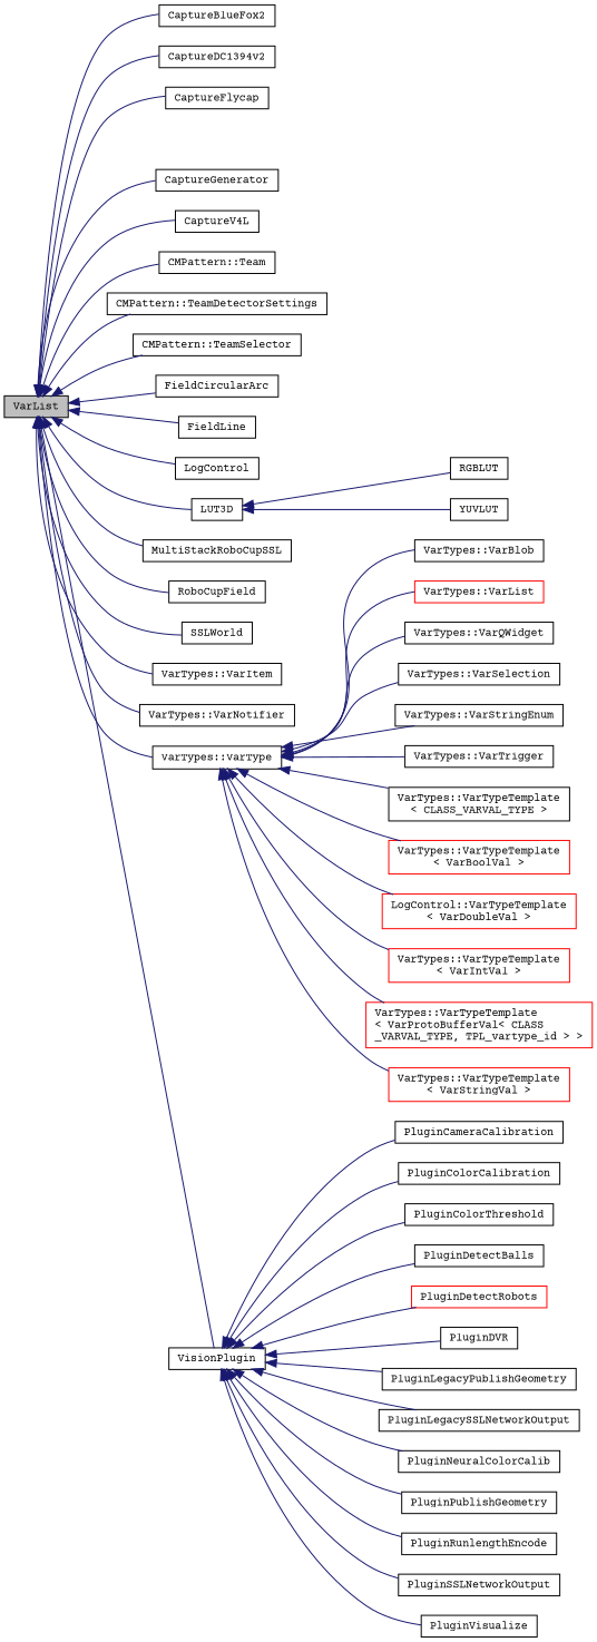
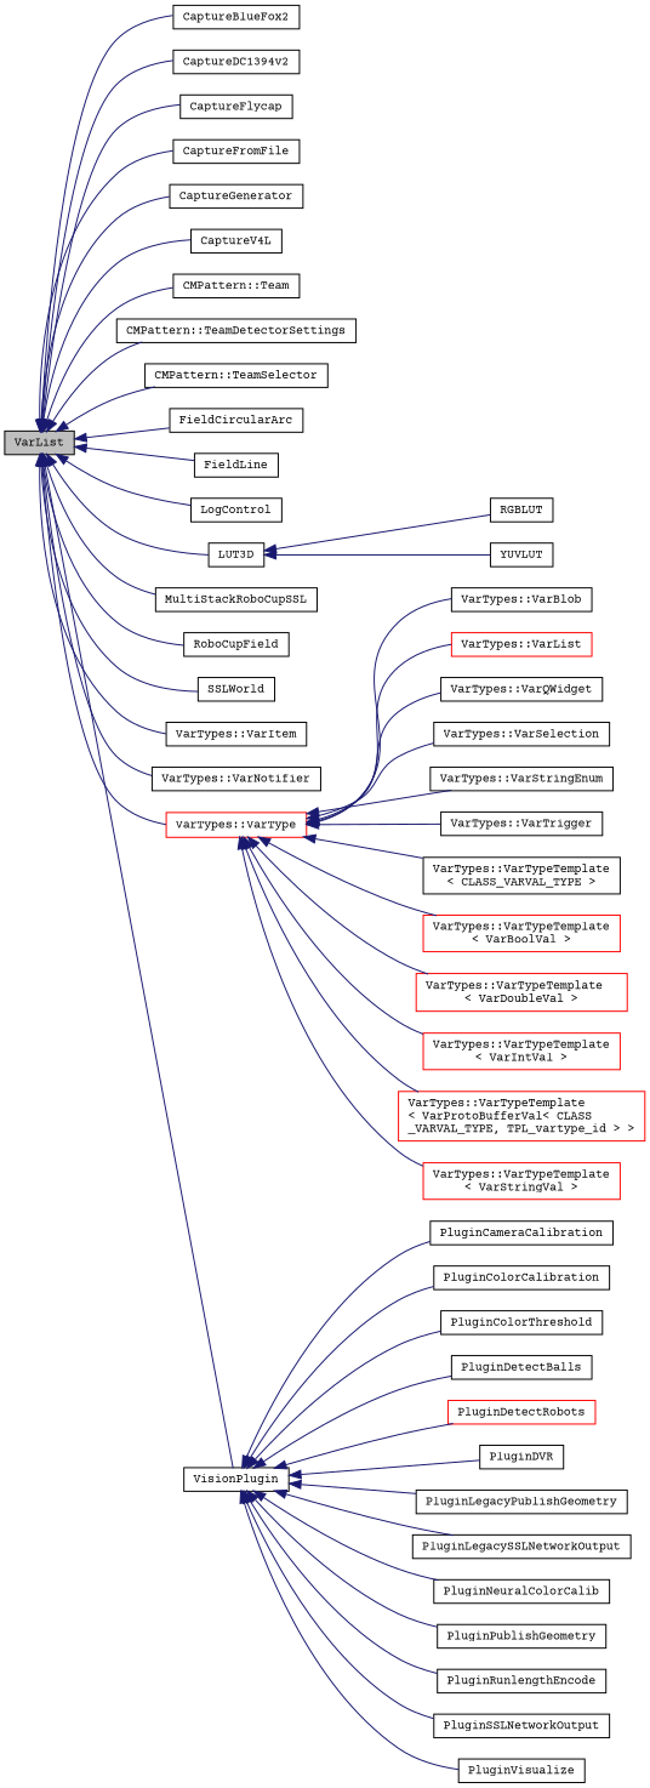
  digraph {
    fontname="Courier Prime"
    rankdir=LR
    node [color=black fillcolor=white fontname="Courier Prime" fontsize=10 shape=record style=filled]
    edge [color=midnightblue dir=back fontname="Courier Prime" fontsize=10 labelfontname=Helvetica labelfontsize=10 style=solid]
    n1 [fillcolor=grey75 fontcolor=black height=0.2 label=VarList width=0.4]
    n2 [height=0.2 label=CaptureBlueFox2 width=0.4]
    n3 [height=0.2 label=CaptureDC1394v2 width=0.4]
    n4 [height=0.2 label=CaptureFlycap width=0.4]
+   n5 [height=0.2 label=CaptureFromFile width=0.4]
    n6 [height=0.2 label=CaptureGenerator width=0.4]
    n7 [height=0.2 label=CaptureV4L width=0.4]
    n8 [height=0.2 label="CMPattern::Team" width=0.4]
    n9 [height=0.2 label="CMPattern::TeamDetectorSettings" width=0.4]
    n10 [height=0.2 label="CMPattern::TeamSelector" width=0.4]
    n11 [height=0.2 label=FieldCircularArc width=0.4]
    n12 [height=0.2 label=FieldLine width=0.4]
    n13 [height=0.2 label=LogControl width=0.4]
    n14 [height=0.2 label=LUT3D width=0.4]
    n15 [height=0.2 label=MultiStackRoboCupSSL width=0.4]
    n16 [height=0.2 label=RoboCupField width=0.4]
    n17 [height=0.2 label=SSLWorld width=0.4]
    n18 [height=0.2 label="VarTypes::VarItem" width=0.4]
    n19 [height=0.2 label="VarTypes::VarNotifier" width=0.4]
-   n20 [height=0.2 label="VarTypes::VarType" width=0.4]
+   n20 [color=red height=0.2 label="VarTypes::VarType" width=0.4]
    n21 [height=0.2 label=VisionPlugin width=0.4]
    n22 [height=0.2 label=RGBLUT width=0.4]
    n23 [height=0.2 label=YUVLUT width=0.4]
    n24 [height=0.2 label="VarTypes::VarBlob" width=0.4]
    n25 [color=red height=0.2 label="VarTypes::VarList" width=0.4]
    n26 [height=0.2 label="VarTypes::VarQWidget" width=0.4]
    n27 [height=0.2 label="VarTypes::VarSelection" width=0.4]
    n28 [height=0.2 label="VarTypes::VarStringEnum" width=0.4]
    n29 [height=0.2 label="VarTypes::VarTrigger" width=0.4]
    n30 [height=0.2 label="VarTypes::VarTypeTemplate\l\< CLASS_VARVAL_TYPE \>" width=0.4]
    n31 [color=red height=0.2 label="VarTypes::VarTypeTemplate\l\< VarBoolVal \>" width=0.4]
-   n32 [color=red height=0.2 label="LogControl::VarTypeTemplate\l\< VarDoubleVal \>" width=0.4]
+   n32 [color=red height=0.2 label="VarTypes::VarTypeTemplate\l\< VarDoubleVal \>" width=0.4]
    n33 [color=red height=0.2 label="VarTypes::VarTypeTemplate\l\< VarIntVal \>" width=0.4]
    n34 [color=red height=0.2 label="VarTypes::VarTypeTemplate\l\< VarProtoBufferVal\< CLASS\l_VARVAL_TYPE, TPL_vartype_id \> \>" width=0.4]
    n35 [color=red height=0.2 label="VarTypes::VarTypeTemplate\l\< VarStringVal \>" width=0.4]
    n36 [height=0.2 label=PluginCameraCalibration width=0.4]
    n37 [height=0.2 label=PluginColorCalibration width=0.4]
    n38 [height=0.2 label=PluginColorThreshold width=0.4]
    n39 [height=0.2 label=PluginDetectBalls width=0.4]
    n40 [color=red height=0.2 label=PluginDetectRobots width=0.4]
    n41 [height=0.2 label=PluginDVR width=0.4]
    n42 [height=0.2 label=PluginLegacyPublishGeometry width=0.4]
    n43 [height=0.2 label=PluginLegacySSLNetworkOutput width=0.4]
    n44 [height=0.2 label=PluginNeuralColorCalib width=0.4]
    n45 [height=0.2 label=PluginPublishGeometry width=0.4]
    n46 [height=0.2 label=PluginRunlengthEncode width=0.4]
    n47 [height=0.2 label=PluginSSLNetworkOutput width=0.4]
    n48 [height=0.2 label=PluginVisualize width=0.4]
    n1 -> n2
    n1 -> n3
    n1 -> n4
+   n1 -> n5
    n1 -> n6
    n1 -> n7
    n1 -> n8
    n1 -> n9
    n1 -> n10
    n1 -> n11
    n1 -> n12
    n1 -> n13
    n1 -> n14
    n1 -> n15
    n1 -> n16
    n1 -> n17
    n1 -> n18
    n1 -> n19
    n1 -> n20
    n1 -> n21
    n14 -> n22
    n14 -> n23
    n20 -> n24
    n20 -> n25
    n20 -> n26
    n20 -> n27
    n20 -> n28
    n20 -> n29
    n20 -> n30
    n20 -> n31
    n20 -> n32
    n20 -> n33
    n20 -> n34
    n20 -> n35
    n21 -> n36
    n21 -> n37
    n21 -> n38
    n21 -> n39
    n21 -> n40
    n21 -> n41
    n21 -> n42
    n21 -> n43
    n21 -> n44
    n21 -> n45
    n21 -> n46
    n21 -> n47
    n21 -> n48
  }
